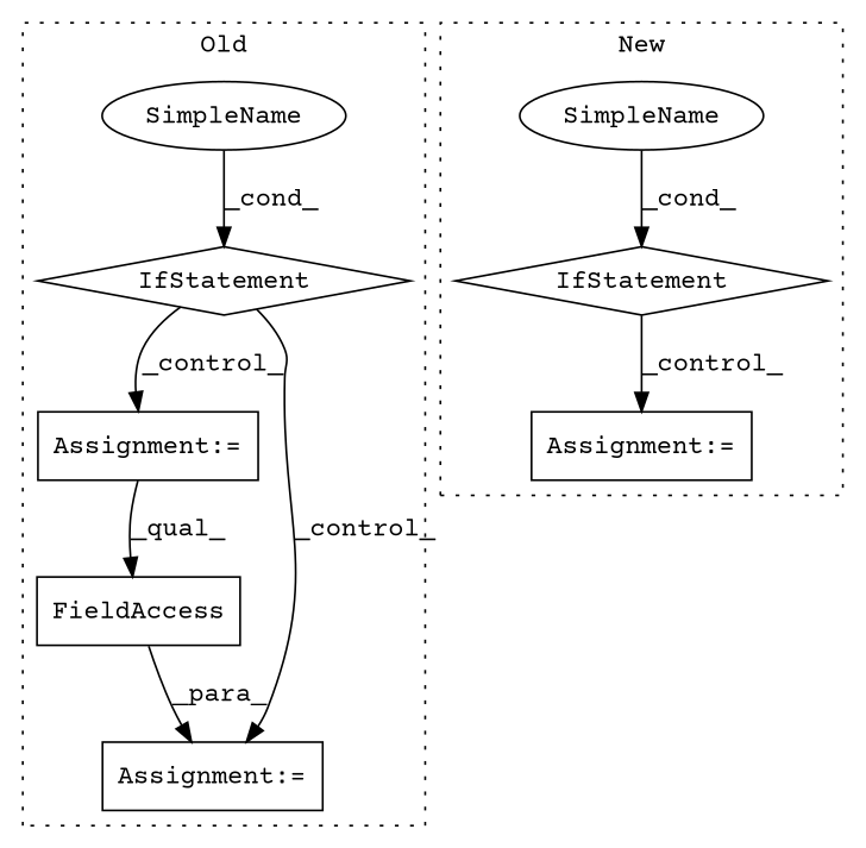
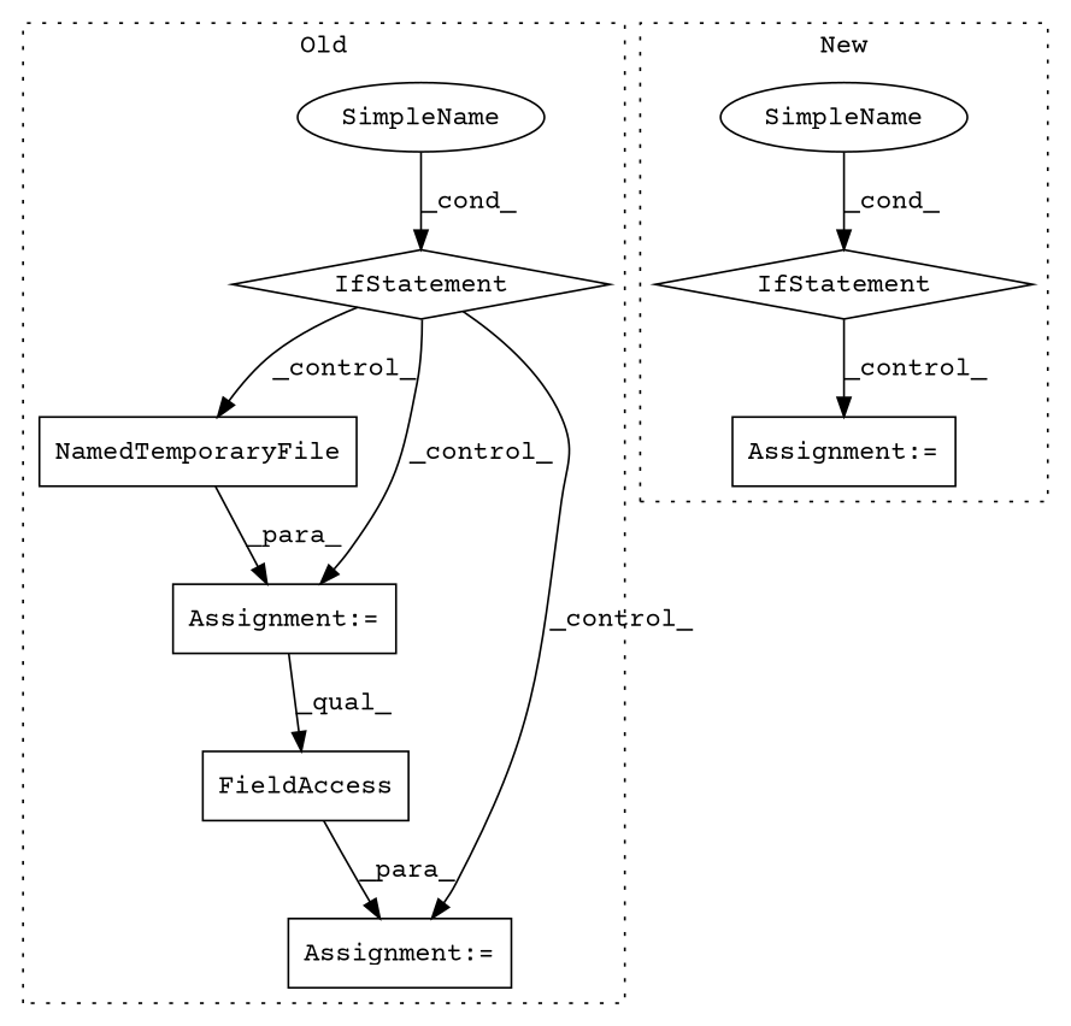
  digraph {
    fontname="Courier Prime"
    node [a=7 l=1 shape=box fontname="Courier Prime"]
    edge [fontname="Courier Prime"]
+   n1 [a=32 l="19,1" label=NamedTemporaryFile s="24820,24851"]
    n2 [a=25 l="4,2" label=IfStatement s="24608,24634" shape=diamond]
    n3 [a=42 l=22 label=SimpleName s=24612 shape=ellipse]
    n4 [a=22 l=12 label=FieldAccess s=24881]
    n5 [label="Assignment:=" s=24810]
    n6 [label="Assignment:=" s=24880]
    n7 [a=25 l="4,2" label=IfStatement s="25027,25061" shape=diamond]
    n8 [label="Assignment:=" s=25194]
    n9 [a=42 label=SimpleName shape=ellipse l=""]
    subgraph cluster_1 {
      label=Old
      style=dotted
+     n1
      n2
      n3
      n4
      n5
      n6
    }
    subgraph cluster_2 {
      label=New
      style=dotted
      n7
      n8
      n9
    }
+   n1 -> n5 [label=_para_]
+   n2 -> n1 [label=_control_]
    n2 -> n5 [label=_control_]
    n2 -> n6 [label=_control_]
    n3 -> n2 [label=_cond_]
    n4 -> n6 [label=_para_]
    n5 -> n4 [label=_qual_]
    n7 -> n8 [label=_control_]
    n9 -> n7 [label=_cond_]
  }
